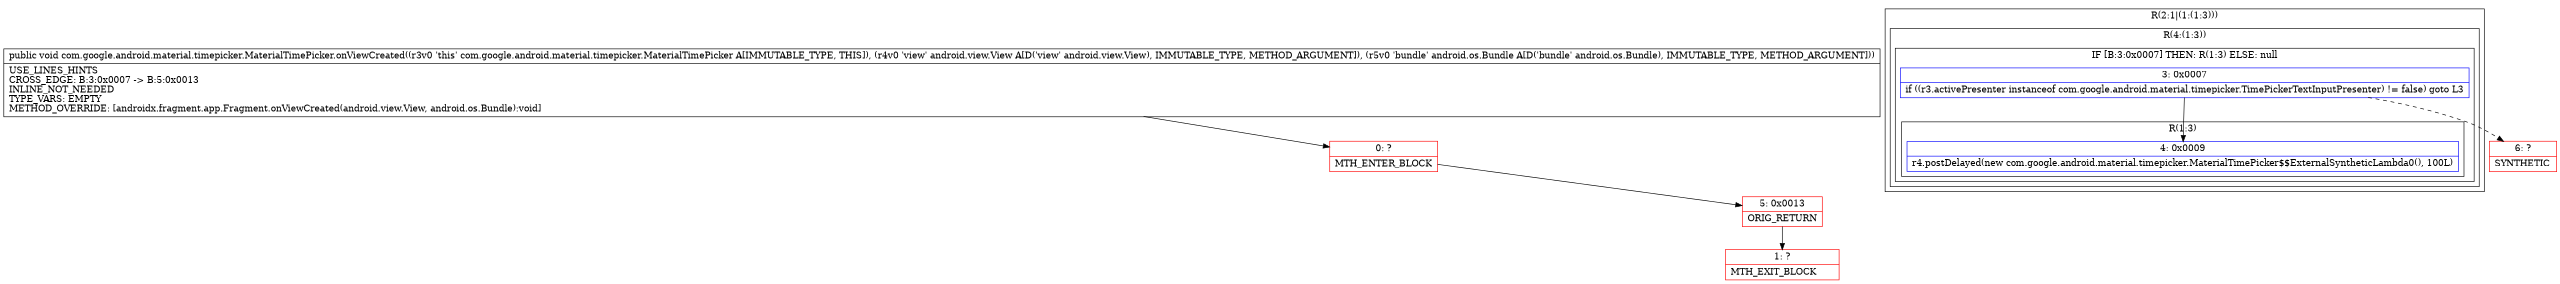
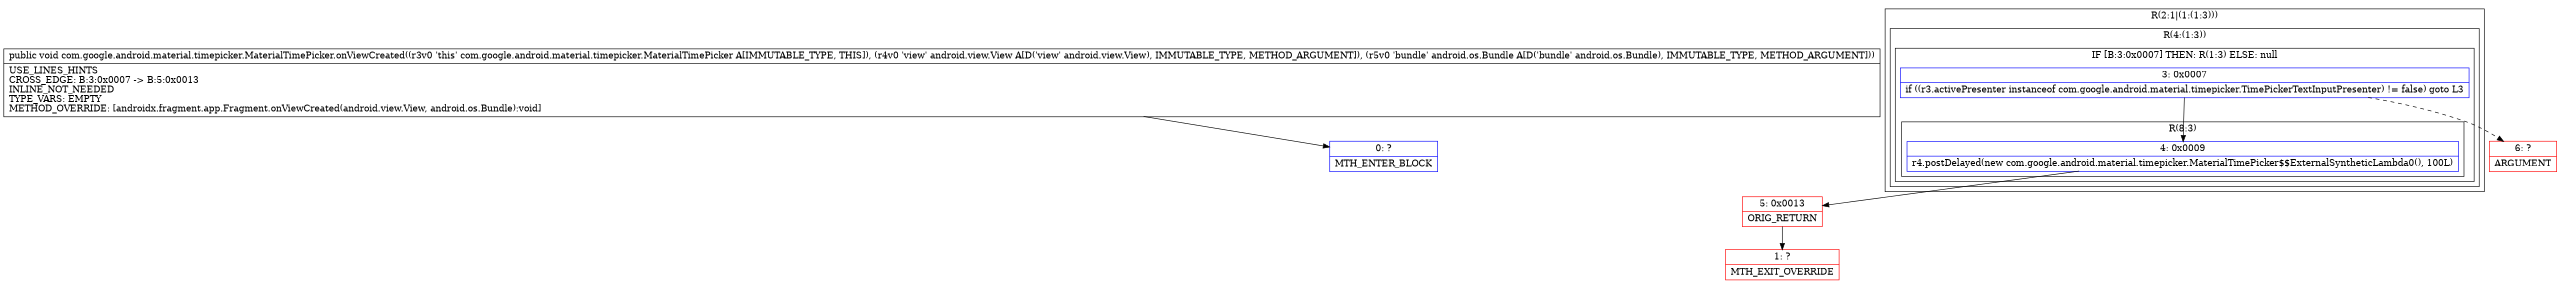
  digraph {
    node [color=red shape=record]
    n1 [color=blue label="{4\:\ 0x0009|r4.postDelayed(new com.google.android.material.timepicker.MaterialTimePicker$$ExternalSyntheticLambda0(), 100L)\l}"]
    n2 [color=blue label="{3\:\ 0x0007|if ((r3.activePresenter instanceof com.google.android.material.timepicker.TimePickerTextInputPresenter) != false) goto L3\l}"]
    n3 [label="{5\:\ 0x0013|ORIG_RETURN\l}"]
-   n4 [label="{6\:\ ?|SYNTHETIC\l}"]
-   n5 [label="{1\:\ ?|MTH_EXIT_BLOCK\l}"]
-   n6 [label="{0\:\ ?|MTH_ENTER_BLOCK\l}"]
+   n4 [label="{6\:\ ?|ARGUMENT\l}"]
+   n5 [label="{1\:\ ?|MTH_EXIT_OVERRIDE\l}"]
+   n6 [color=blue label="{0\:\ ?|MTH_ENTER_BLOCK\l}"]
    n7 [label="{public void com.google.android.material.timepicker.MaterialTimePicker.onViewCreated((r3v0 'this' com.google.android.material.timepicker.MaterialTimePicker A[IMMUTABLE_TYPE, THIS]), (r4v0 'view' android.view.View A[D('view' android.view.View), IMMUTABLE_TYPE, METHOD_ARGUMENT]), (r5v0 'bundle' android.os.Bundle A[D('bundle' android.os.Bundle), IMMUTABLE_TYPE, METHOD_ARGUMENT]))  | USE_LINES_HINTS\lCROSS_EDGE: B:3:0x0007 \-\> B:5:0x0013\lINLINE_NOT_NEEDED\lTYPE_VARS: EMPTY\lMETHOD_OVERRIDE: [androidx.fragment.app.Fragment.onViewCreated(android.view.View, android.os.Bundle):void]\l}" color=""]
    subgraph cluster_1 {
      label="R(2:1|(1:(1:3)))"
      subgraph cluster_2 {
        label="R(4:(1:3))"
        subgraph cluster_3 {
          label="IF [B:3:0x0007] THEN: R(1:3) ELSE: null"
          n2
          subgraph cluster_4 {
-           label="R(1:3)"
+           label="R(8:3)"
            n1
          }
        }
      }
    }
-   n6 -> n3
+   n1 -> n3
    n2 -> n1
    n2 -> n4 [style=dashed]
    n3 -> n5
    n7 -> n6
  }
